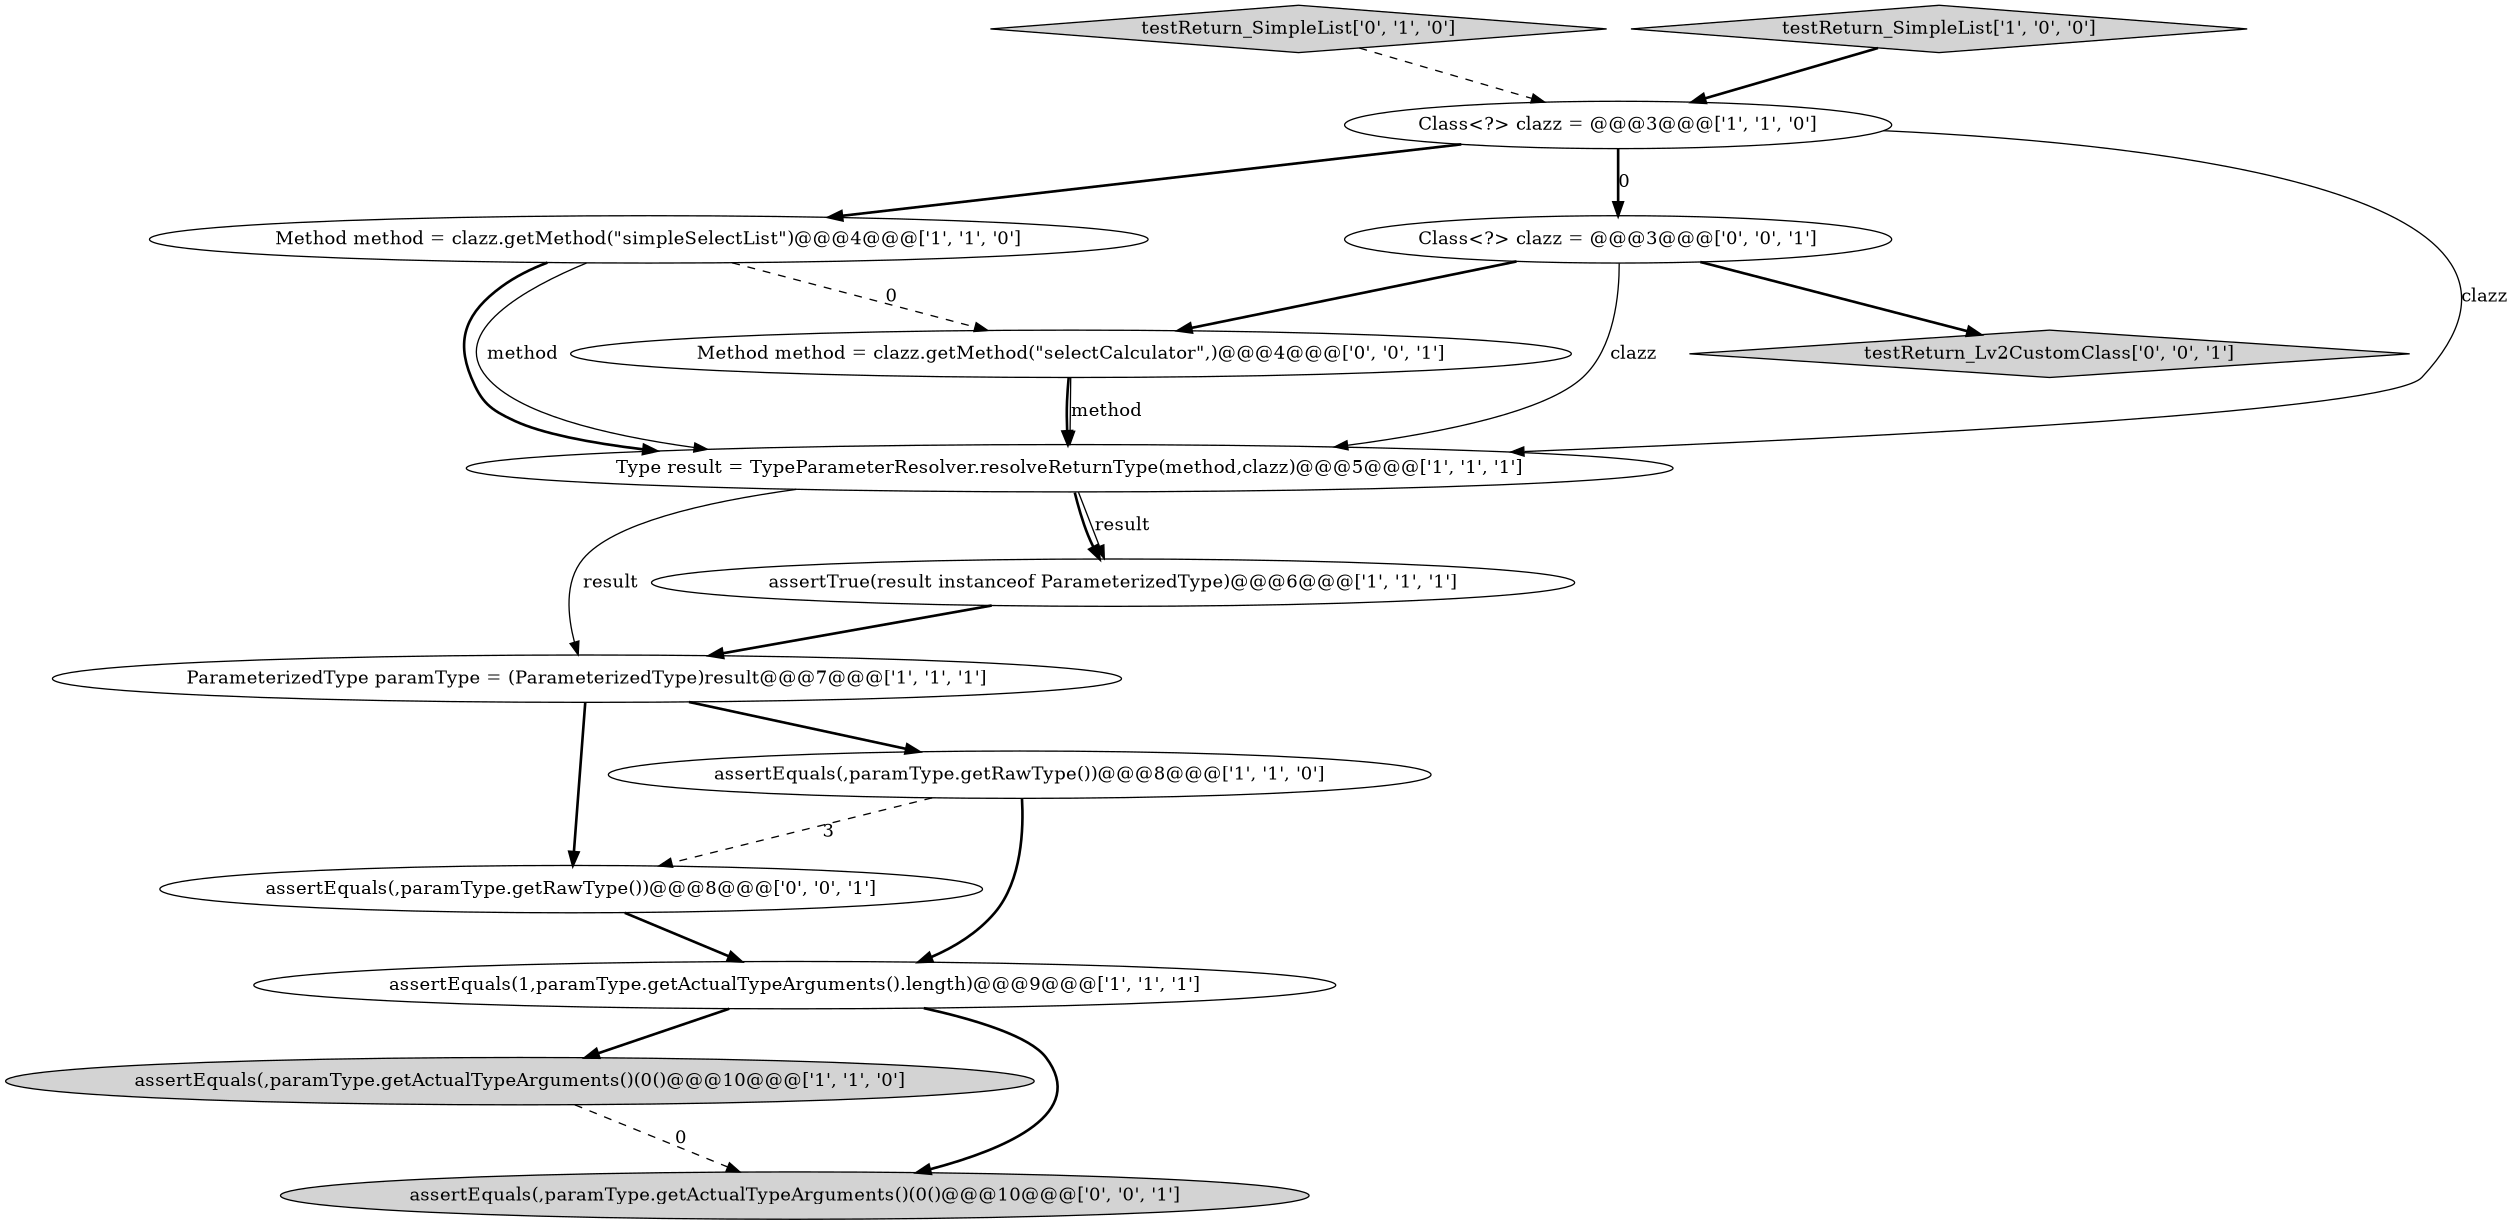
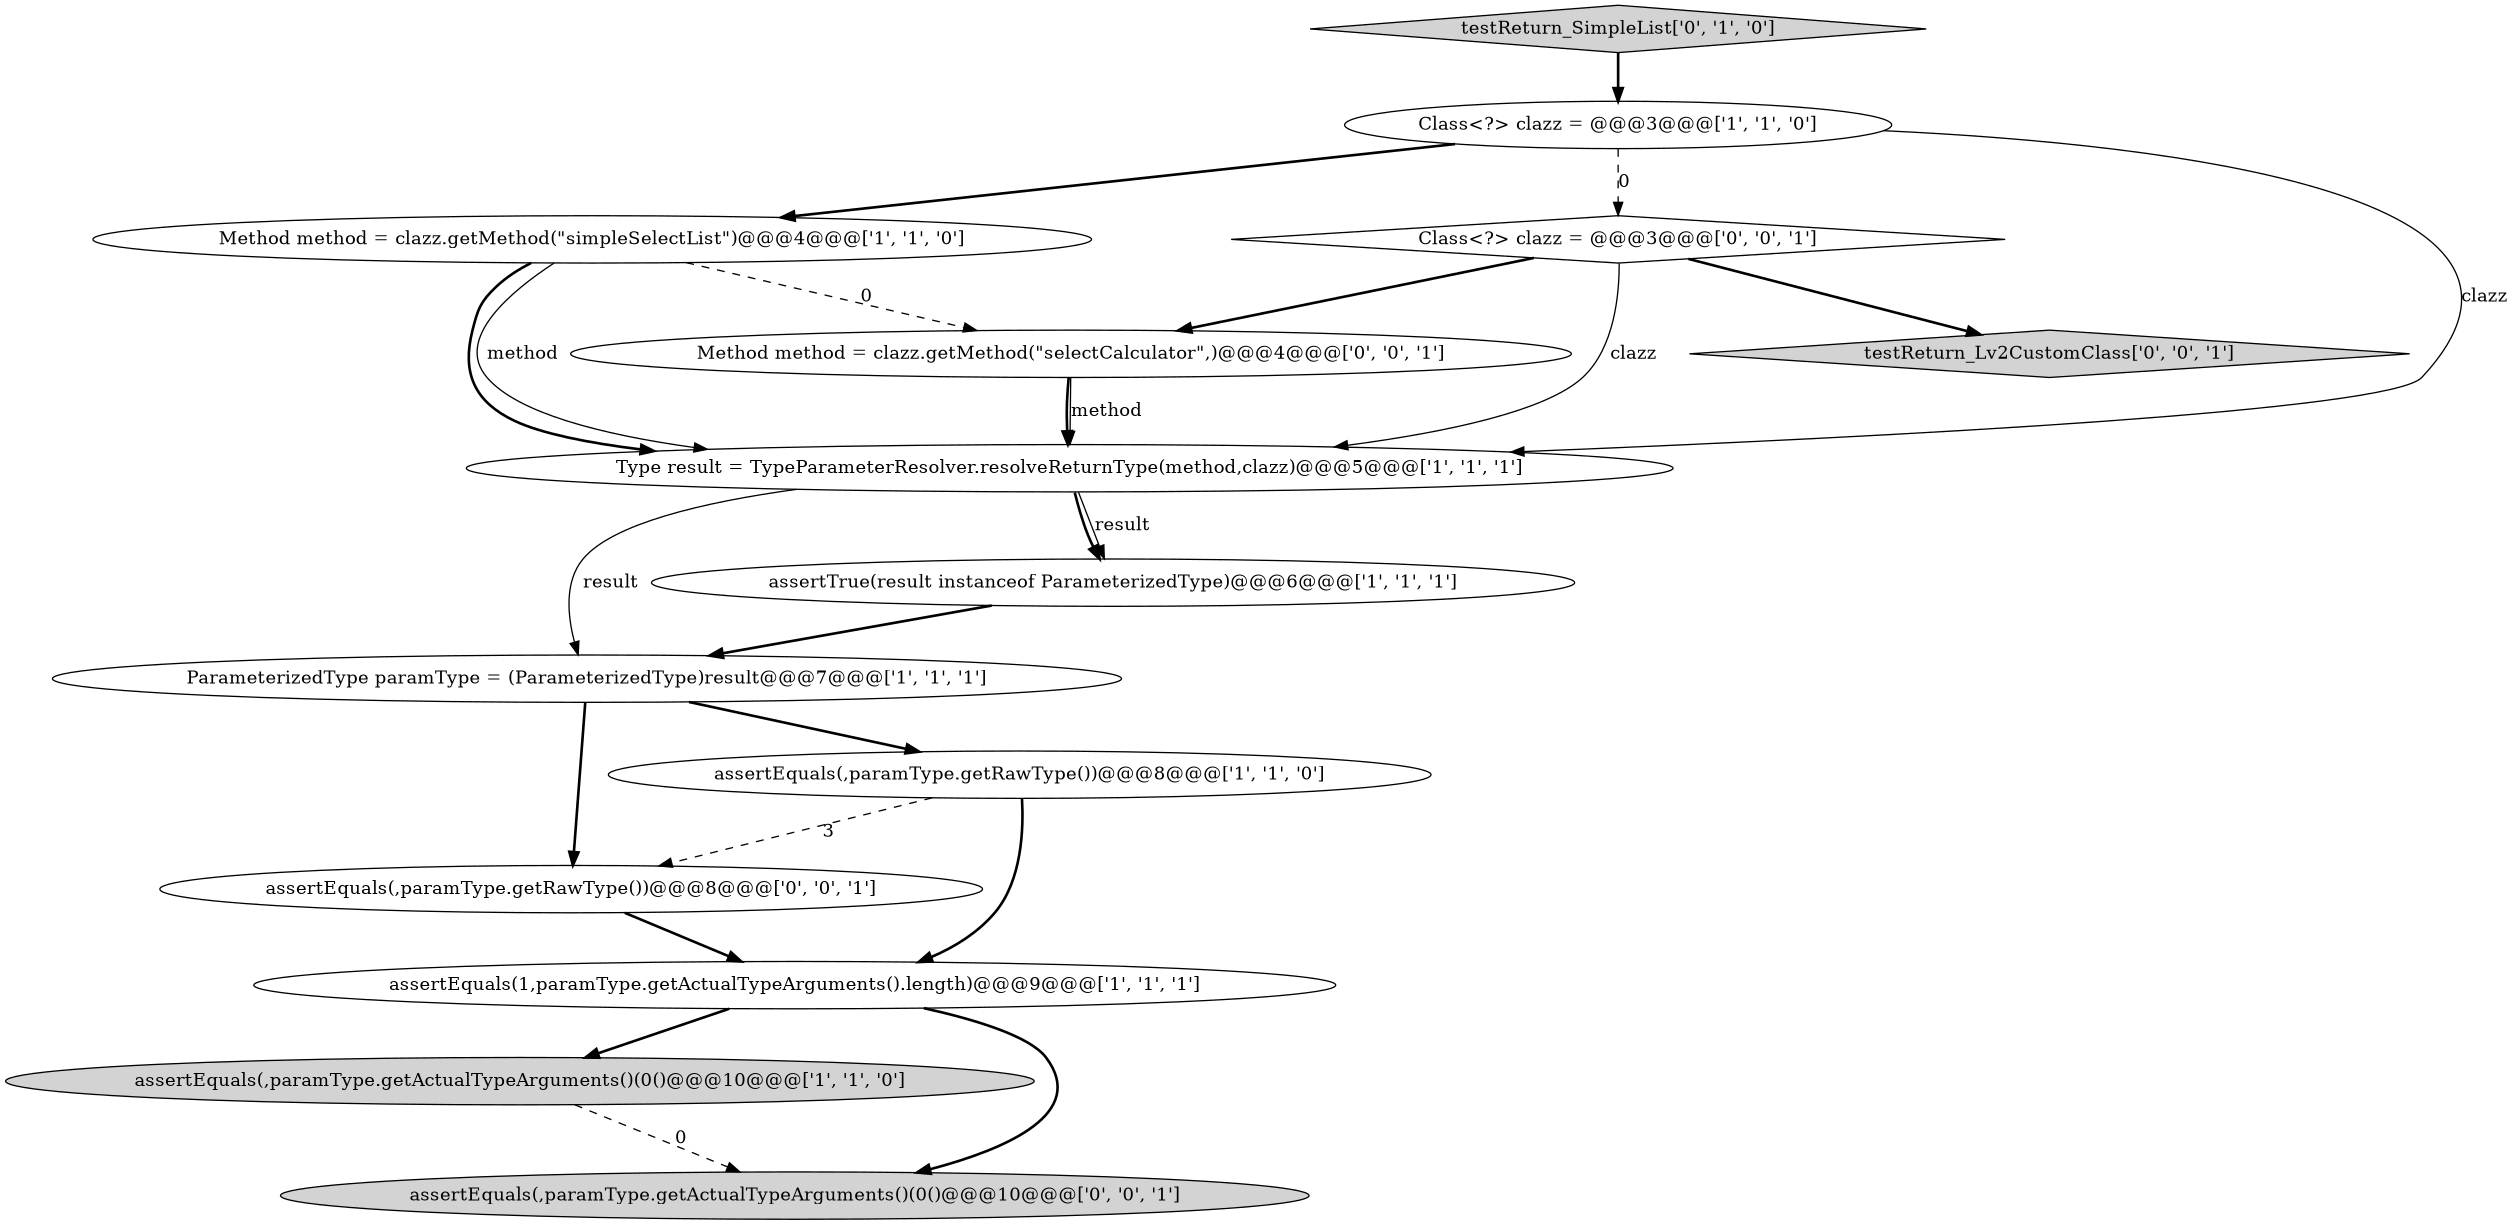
  digraph {
    node [fillcolor=white shape=ellipse style=filled]
    edge [style=bold]
    n1 [label="Method method = clazz.getMethod(\"simpleSelectList\")@@@4@@@['1', '1', '0']"]
    n2 [label="Method method = clazz.getMethod(\"selectCalculator\",)@@@4@@@['0', '0', '1']"]
    n3 [label="Type result = TypeParameterResolver.resolveReturnType(method,clazz)@@@5@@@['1', '1', '1']"]
    n4 [label="assertTrue(result instanceof ParameterizedType)@@@6@@@['1', '1', '1']"]
    n5 [label="ParameterizedType paramType = (ParameterizedType)result@@@7@@@['1', '1', '1']"]
    n6 [fillcolor=lightgray label="assertEquals(,paramType.getActualTypeArguments()(0()@@@10@@@['1', '1', '0']"]
    n7 [fillcolor=lightgray label="assertEquals(,paramType.getActualTypeArguments()(0()@@@10@@@['0', '0', '1']"]
    n8 [fillcolor=lightgray label="testReturn_SimpleList['0', '1', '0']" shape=diamond]
    n9 [label="Class<?> clazz = @@@3@@@['1', '1', '0']"]
-   n10 [label="Class<?> clazz = @@@3@@@['0', '0', '1']"]
+   n10 [label="Class<?> clazz = @@@3@@@['0', '0', '1']" shape=diamond]
    n11 [fillcolor=lightgray label="testReturn_Lv2CustomClass['0', '0', '1']" shape=diamond]
    n12 [label="assertEquals(,paramType.getRawType())@@@8@@@['0', '0', '1']"]
    n13 [label="assertEquals(,paramType.getRawType())@@@8@@@['1', '1', '0']"]
    n14 [label="assertEquals(1,paramType.getActualTypeArguments().length)@@@9@@@['1', '1', '1']"]
-   n15 [fillcolor=lightgray label="testReturn_SimpleList['1', '0', '0']" shape=diamond]
    n1 -> n2 [label=0 style=dashed]
    n1 -> n3 [label=method style=solid]
    n1 -> n3
    n2 -> n3
    n2 -> n3 [label=method style=solid]
    n3 -> n4
    n3 -> n4 [label=result style=solid]
    n3 -> n5 [label=result style=solid]
    n4 -> n5
    n5 -> n12
    n5 -> n13
    n6 -> n7 [label=0 style=dashed]
-   n8 -> n9 [style=dashed]
+   n8 -> n9
    n9 -> n1
    n9 -> n3 [label=clazz style=solid]
-   n9 -> n10 [label=0]
+   n9 -> n10 [label=0 style=dashed]
    n10 -> n2
    n10 -> n3 [label=clazz style=solid]
    n10 -> n11
    n12 -> n14
    n13 -> n12 [label=3 style=dashed]
    n13 -> n14
    n14 -> n6
    n14 -> n7
-   n15 -> n9
  }
